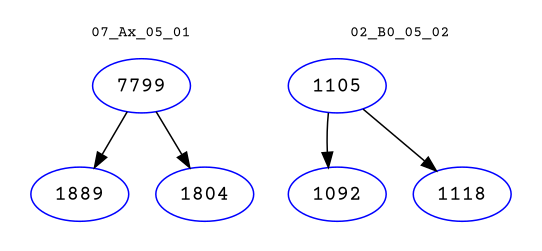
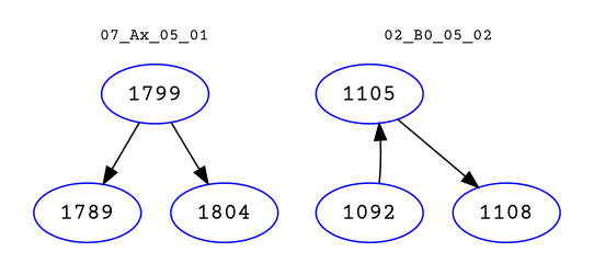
  digraph {
    fontname="Courier Prime"
    node [color=blue fontname="Courier Prime"]
    edge [color=black fontname="Courier Prime"]
-   n1 [label=7799]
-   n2 [label=1889]
+   n1 [label=1799]
+   n2 [label=1789]
    n3 [label=1804]
    n4 [label=1105]
    n5 [label=1092]
-   n6 [label=1118]
+   n6 [label=1108]
    subgraph cluster_1 {
      color=white
      fontsize=10
      label="07_Ax_05_01"
      n1
      n2
      n3
    }
    subgraph cluster_2 {
      color=white
      fontsize=10
      label="02_B0_05_02"
      n4
      n5
      n6
    }
    n1 -> n2
    n1 -> n3
-   n4 -> n5
+   n5 -> n4
    n4 -> n6
  }
